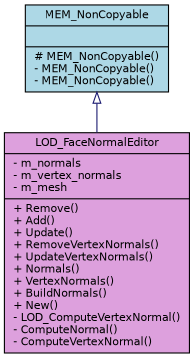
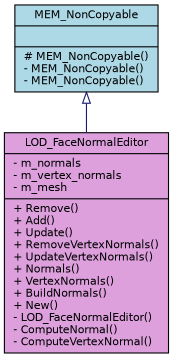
  digraph {
    node [color=black fontname=Helvetica fontsize=10 shape=record style=filled]
-   n1 [fillcolor=plum fontcolor=black height=0.2 label="{LOD_FaceNormalEditor\n|- m_normals\l- m_vertex_normals\l- m_mesh\l|+ Remove()\l+ Add()\l+ Update()\l+ RemoveVertexNormals()\l+ UpdateVertexNormals()\l+ Normals()\l+ VertexNormals()\l+ BuildNormals()\l+ New()\l- LOD_ComputeVertexNormal()\l- ComputeNormal()\l- ComputeVertexNormal()\l}" width=0.4]
+   n1 [fillcolor=plum fontcolor=black height=0.2 label="{LOD_FaceNormalEditor\n|- m_normals\l- m_vertex_normals\l- m_mesh\l|+ Remove()\l+ Add()\l+ Update()\l+ RemoveVertexNormals()\l+ UpdateVertexNormals()\l+ Normals()\l+ VertexNormals()\l+ BuildNormals()\l+ New()\l- LOD_FaceNormalEditor()\l- ComputeNormal()\l- ComputeVertexNormal()\l}" width=0.4]
    n2 [fillcolor=lightblue height=0.2 label="{MEM_NonCopyable\n||# MEM_NonCopyable()\l- MEM_NonCopyable()\l- MEM_NonCopyable()\l}" width=0.4]
    n2 -> n1 [arrowtail=empty color=midnightblue dir=back fontname=Helvetica fontsize=10 labelfontname=Helvetica labelfontsize=10 style=solid]
  }
